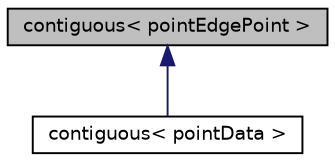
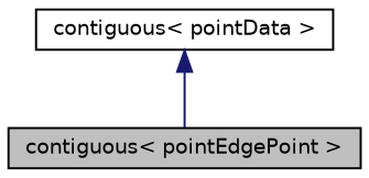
  digraph {
    rankdir=TB
    node [color=black fontname=Helvetica fontsize=10 shape=record]
    n1 [fillcolor=grey75 fontcolor=black height=0.2 label="contiguous\< pointEdgePoint \>" style=filled width=0.4]
    n2 [height=0.2 label="contiguous\< pointData \>" width=0.4]
-   n1 -> n2 [color=midnightblue dir=back fontname=Helvetica fontsize=10 labelfontname=Helvetica labelfontsize=10 style=solid]
+   n2 -> n1 [color=midnightblue dir=back fontname=Helvetica fontsize=10 labelfontname=Helvetica labelfontsize=10 style=solid]
  }
